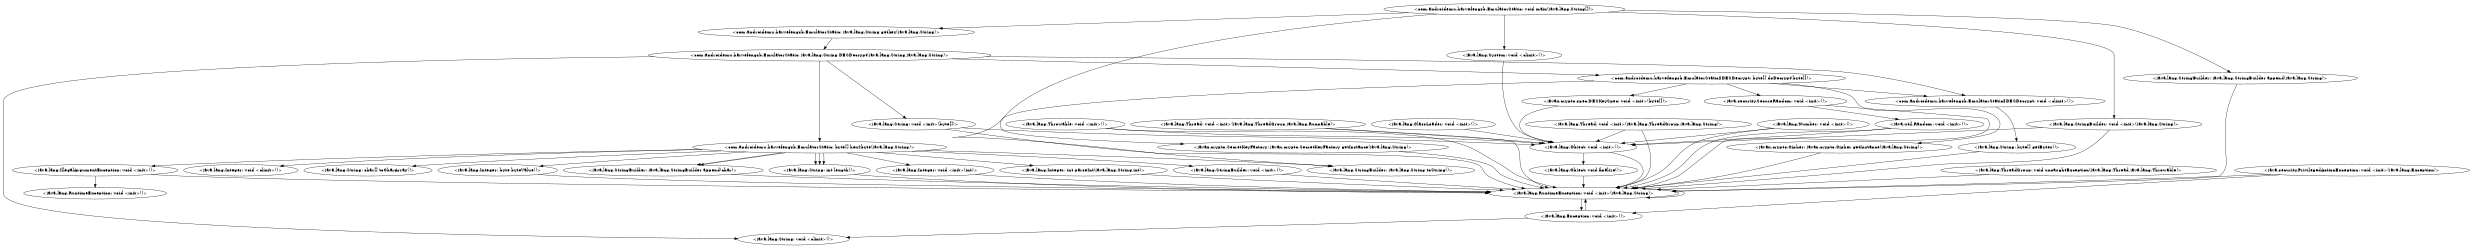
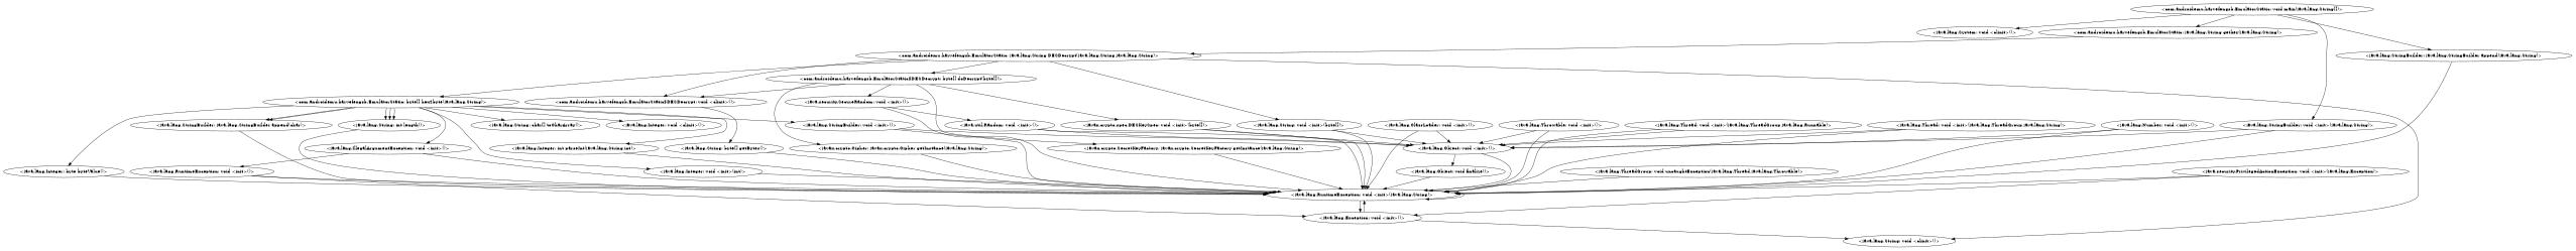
  digraph {
    "<com.androidemu.harvefengsb.EmulatorStatic: void main(java.lang.String[])>"
    "<java.lang.System: void <clinit>()>"
    "<com.androidemu.harvefengsb.EmulatorStatic: java.lang.String getkey(java.lang.String)>"
    "<java.lang.StringBuilder: void <init>(java.lang.String)>"
-   "<java.lang.StringBuilder: java.lang.String toString()>"
    "<java.lang.StringBuilder: java.lang.StringBuilder append(java.lang.String)>"
    "<com.androidemu.harvefengsb.EmulatorStatic: java.lang.String DESDecrypt(java.lang.String,java.lang.String)>"
    "<java.lang.RuntimeException: void <init>(java.lang.String)>"
    "<java.lang.Object: void <init>()>"
    "<com.androidemu.harvefengsb.EmulatorStatic$DESDecrypt: void <clinit>()>"
    "<java.lang.String: void <init>(byte[])>"
    "<com.androidemu.harvefengsb.EmulatorStatic$DESDecrypt: byte[] doDecrypt(byte[])>"
    "<com.androidemu.harvefengsb.EmulatorStatic: byte[] hex2byte(java.lang.String)>"
    "<java.lang.String: void <clinit>()>"
    "<java.lang.Exception: void <init>()>"
    "<java.lang.Object: void finalize()>"
    "<java.lang.ThreadGroup: void uncaughtException(java.lang.Thread,java.lang.Throwable)>"
    "<java.lang.ClassLoader: void <init>()>"
    "<java.security.PrivilegedActionException: void <init>(java.lang.Exception)>"
    "<java.lang.Throwable: void <init>()>"
    "<java.lang.Thread: void <init>(java.lang.ThreadGroup,java.lang.Runnable)>"
    "<java.lang.Thread: void <init>(java.lang.ThreadGroup,java.lang.String)>"
    "<java.lang.String: byte[] getBytes()>"
    "<javax.crypto.Cipher: javax.crypto.Cipher getInstance(java.lang.String)>"
    "<javax.crypto.SecretKeyFactory: javax.crypto.SecretKeyFactory getInstance(java.lang.String)>"
    "<javax.crypto.spec.DESKeySpec: void <init>(byte[])>"
    "<java.security.SecureRandom: void <init>()>"
    "<java.lang.Integer: void <clinit>()>"
    "<java.lang.Integer: void <init>(int)>"
    "<java.lang.Integer: int parseInt(java.lang.String,int)>"
    "<java.lang.StringBuilder: void <init>()>"
    "<java.lang.IllegalArgumentException: void <init>()>"
    "<java.lang.Integer: byte byteValue()>"
    "<java.lang.StringBuilder: java.lang.StringBuilder append(char)>"
    "<java.lang.String: int length()>"
    "<java.lang.String: char[] toCharArray()>"
    "<java.util.Random: void <init>()>"
    "<java.lang.RuntimeException: void <init>()>"
    "<java.lang.Number: void <init>()>"
    "<com.androidemu.harvefengsb.EmulatorStatic: void main(java.lang.String[])>" -> "<java.lang.System: void <clinit>()>"
    "<com.androidemu.harvefengsb.EmulatorStatic: void main(java.lang.String[])>" -> "<com.androidemu.harvefengsb.EmulatorStatic: java.lang.String getkey(java.lang.String)>"
    "<com.androidemu.harvefengsb.EmulatorStatic: void main(java.lang.String[])>" -> "<java.lang.StringBuilder: void <init>(java.lang.String)>"
-   "<com.androidemu.harvefengsb.EmulatorStatic: void main(java.lang.String[])>" -> "<java.lang.StringBuilder: java.lang.String toString()>"
    "<com.androidemu.harvefengsb.EmulatorStatic: void main(java.lang.String[])>" -> "<java.lang.StringBuilder: java.lang.StringBuilder append(java.lang.String)>"
    "<com.androidemu.harvefengsb.EmulatorStatic: java.lang.String getkey(java.lang.String)>" -> "<com.androidemu.harvefengsb.EmulatorStatic: java.lang.String DESDecrypt(java.lang.String,java.lang.String)>"
    "<java.lang.StringBuilder: void <init>(java.lang.String)>" -> "<java.lang.RuntimeException: void <init>(java.lang.String)>"
    "<java.lang.StringBuilder: void <init>(java.lang.String)>" -> "<java.lang.Object: void <init>()>"
    "<java.lang.StringBuilder: java.lang.StringBuilder append(java.lang.String)>" -> "<java.lang.RuntimeException: void <init>(java.lang.String)>"
    "<com.androidemu.harvefengsb.EmulatorStatic: java.lang.String DESDecrypt(java.lang.String,java.lang.String)>" -> "<com.androidemu.harvefengsb.EmulatorStatic$DESDecrypt: void <clinit>()>"
    "<com.androidemu.harvefengsb.EmulatorStatic: java.lang.String DESDecrypt(java.lang.String,java.lang.String)>" -> "<java.lang.String: void <init>(byte[])>"
    "<com.androidemu.harvefengsb.EmulatorStatic: java.lang.String DESDecrypt(java.lang.String,java.lang.String)>" -> "<com.androidemu.harvefengsb.EmulatorStatic$DESDecrypt: byte[] doDecrypt(byte[])>"
    "<com.androidemu.harvefengsb.EmulatorStatic: java.lang.String DESDecrypt(java.lang.String,java.lang.String)>" -> "<com.androidemu.harvefengsb.EmulatorStatic: byte[] hex2byte(java.lang.String)>"
    "<com.androidemu.harvefengsb.EmulatorStatic: java.lang.String DESDecrypt(java.lang.String,java.lang.String)>" -> "<java.lang.String: void <clinit>()>"
    "<java.lang.RuntimeException: void <init>(java.lang.String)>" -> "<java.lang.RuntimeException: void <init>(java.lang.String)>"
    "<java.lang.RuntimeException: void <init>(java.lang.String)>" -> "<java.lang.Exception: void <init>()>"
    "<java.lang.Object: void <init>()>" -> "<java.lang.RuntimeException: void <init>(java.lang.String)>"
    "<java.lang.Object: void <init>()>" -> "<java.lang.Object: void finalize()>"
    "<com.androidemu.harvefengsb.EmulatorStatic$DESDecrypt: void <clinit>()>" -> "<java.lang.String: byte[] getBytes()>"
    "<java.lang.String: void <init>(byte[])>" -> "<java.lang.RuntimeException: void <init>(java.lang.String)>"
    "<java.lang.String: void <init>(byte[])>" -> "<java.lang.Object: void <init>()>"
    "<com.androidemu.harvefengsb.EmulatorStatic$DESDecrypt: byte[] doDecrypt(byte[])>" -> "<com.androidemu.harvefengsb.EmulatorStatic$DESDecrypt: void <clinit>()>"
    "<com.androidemu.harvefengsb.EmulatorStatic$DESDecrypt: byte[] doDecrypt(byte[])>" -> "<javax.crypto.Cipher: javax.crypto.Cipher getInstance(java.lang.String)>"
    "<com.androidemu.harvefengsb.EmulatorStatic$DESDecrypt: byte[] doDecrypt(byte[])>" -> "<javax.crypto.SecretKeyFactory: javax.crypto.SecretKeyFactory getInstance(java.lang.String)>"
    "<com.androidemu.harvefengsb.EmulatorStatic$DESDecrypt: byte[] doDecrypt(byte[])>" -> "<javax.crypto.spec.DESKeySpec: void <init>(byte[])>"
    "<com.androidemu.harvefengsb.EmulatorStatic$DESDecrypt: byte[] doDecrypt(byte[])>" -> "<java.security.SecureRandom: void <init>()>"
-   "<com.androidemu.harvefengsb.EmulatorStatic: byte[] hex2byte(java.lang.String)>" -> "<java.lang.StringBuilder: java.lang.String toString()>"
    "<com.androidemu.harvefengsb.EmulatorStatic: byte[] hex2byte(java.lang.String)>" -> "<java.lang.Integer: void <clinit>()>"
    "<com.androidemu.harvefengsb.EmulatorStatic: byte[] hex2byte(java.lang.String)>" -> "<java.lang.Integer: void <init>(int)>"
    "<com.androidemu.harvefengsb.EmulatorStatic: byte[] hex2byte(java.lang.String)>" -> "<java.lang.Integer: int parseInt(java.lang.String,int)>"
    "<com.androidemu.harvefengsb.EmulatorStatic: byte[] hex2byte(java.lang.String)>" -> "<java.lang.StringBuilder: void <init>()>"
    "<com.androidemu.harvefengsb.EmulatorStatic: byte[] hex2byte(java.lang.String)>" -> "<java.lang.IllegalArgumentException: void <init>()>"
    "<com.androidemu.harvefengsb.EmulatorStatic: byte[] hex2byte(java.lang.String)>" -> "<java.lang.Integer: byte byteValue()>"
    "<com.androidemu.harvefengsb.EmulatorStatic: byte[] hex2byte(java.lang.String)>" -> "<java.lang.StringBuilder: java.lang.StringBuilder append(char)>"
    "<com.androidemu.harvefengsb.EmulatorStatic: byte[] hex2byte(java.lang.String)>" -> "<java.lang.StringBuilder: java.lang.StringBuilder append(char)>"
    "<com.androidemu.harvefengsb.EmulatorStatic: byte[] hex2byte(java.lang.String)>" -> "<java.lang.String: int length()>"
    "<com.androidemu.harvefengsb.EmulatorStatic: byte[] hex2byte(java.lang.String)>" -> "<java.lang.String: int length()>"
    "<com.androidemu.harvefengsb.EmulatorStatic: byte[] hex2byte(java.lang.String)>" -> "<java.lang.String: int length()>"
    "<com.androidemu.harvefengsb.EmulatorStatic: byte[] hex2byte(java.lang.String)>" -> "<java.lang.String: char[] toCharArray()>"
    "<java.lang.Exception: void <init>()>" -> "<java.lang.RuntimeException: void <init>(java.lang.String)>"
    "<java.lang.Exception: void <init>()>" -> "<java.lang.String: void <clinit>()>"
    "<java.lang.Object: void finalize()>" -> "<java.lang.RuntimeException: void <init>(java.lang.String)>"
    "<java.lang.ThreadGroup: void uncaughtException(java.lang.Thread,java.lang.Throwable)>" -> "<java.lang.RuntimeException: void <init>(java.lang.String)>"
+   "<java.lang.ClassLoader: void <init>()>" -> "<java.lang.RuntimeException: void <init>(java.lang.String)>"
    "<java.lang.ClassLoader: void <init>()>" -> "<java.lang.Object: void <init>()>"
    "<java.security.PrivilegedActionException: void <init>(java.lang.Exception)>" -> "<java.lang.RuntimeException: void <init>(java.lang.String)>"
    "<java.security.PrivilegedActionException: void <init>(java.lang.Exception)>" -> "<java.lang.Exception: void <init>()>"
    "<java.lang.Throwable: void <init>()>" -> "<java.lang.RuntimeException: void <init>(java.lang.String)>"
    "<java.lang.Throwable: void <init>()>" -> "<java.lang.Object: void <init>()>"
    "<java.lang.Thread: void <init>(java.lang.ThreadGroup,java.lang.Runnable)>" -> "<java.lang.RuntimeException: void <init>(java.lang.String)>"
    "<java.lang.Thread: void <init>(java.lang.ThreadGroup,java.lang.Runnable)>" -> "<java.lang.Object: void <init>()>"
    "<java.lang.Thread: void <init>(java.lang.ThreadGroup,java.lang.String)>" -> "<java.lang.RuntimeException: void <init>(java.lang.String)>"
    "<java.lang.Thread: void <init>(java.lang.ThreadGroup,java.lang.String)>" -> "<java.lang.Object: void <init>()>"
    "<java.lang.String: byte[] getBytes()>" -> "<java.lang.RuntimeException: void <init>(java.lang.String)>"
    "<javax.crypto.Cipher: javax.crypto.Cipher getInstance(java.lang.String)>" -> "<java.lang.RuntimeException: void <init>(java.lang.String)>"
    "<javax.crypto.SecretKeyFactory: javax.crypto.SecretKeyFactory getInstance(java.lang.String)>" -> "<java.lang.RuntimeException: void <init>(java.lang.String)>"
+   "<javax.crypto.spec.DESKeySpec: void <init>(byte[])>" -> "<java.lang.RuntimeException: void <init>(java.lang.String)>"
    "<javax.crypto.spec.DESKeySpec: void <init>(byte[])>" -> "<java.lang.Object: void <init>()>"
    "<java.security.SecureRandom: void <init>()>" -> "<java.lang.RuntimeException: void <init>(java.lang.String)>"
    "<java.security.SecureRandom: void <init>()>" -> "<java.util.Random: void <init>()>"
    "<java.lang.Integer: void <init>(int)>" -> "<java.lang.RuntimeException: void <init>(java.lang.String)>"
    "<java.lang.Integer: int parseInt(java.lang.String,int)>" -> "<java.lang.RuntimeException: void <init>(java.lang.String)>"
    "<java.lang.StringBuilder: void <init>()>" -> "<java.lang.RuntimeException: void <init>(java.lang.String)>"
-   "<java.lang.System: void <clinit>()>" -> "<java.lang.Object: void <init>()>"
+   "<java.lang.StringBuilder: void <init>()>" -> "<java.lang.Object: void <init>()>"
    "<java.lang.IllegalArgumentException: void <init>()>" -> "<java.lang.RuntimeException: void <init>(java.lang.String)>"
    "<java.lang.IllegalArgumentException: void <init>()>" -> "<java.lang.RuntimeException: void <init>()>"
    "<java.lang.Integer: byte byteValue()>" -> "<java.lang.RuntimeException: void <init>(java.lang.String)>"
    "<java.lang.StringBuilder: java.lang.StringBuilder append(char)>" -> "<java.lang.RuntimeException: void <init>(java.lang.String)>"
    "<java.lang.String: int length()>" -> "<java.lang.RuntimeException: void <init>(java.lang.String)>"
    "<java.util.Random: void <init>()>" -> "<java.lang.RuntimeException: void <init>(java.lang.String)>"
    "<java.util.Random: void <init>()>" -> "<java.lang.Object: void <init>()>"
+   "<java.lang.RuntimeException: void <init>()>" -> "<java.lang.RuntimeException: void <init>(java.lang.String)>"
+   "<java.lang.RuntimeException: void <init>()>" -> "<java.lang.Exception: void <init>()>"
    "<java.lang.Number: void <init>()>" -> "<java.lang.RuntimeException: void <init>(java.lang.String)>"
    "<java.lang.Number: void <init>()>" -> "<java.lang.Object: void <init>()>"
  }
